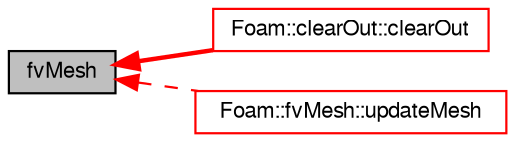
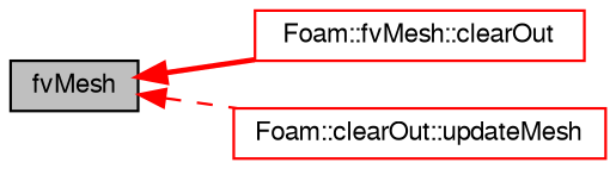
  digraph {
    rankdir=LR
    node [color=red fontname=FreeSans fontsize=10 shape=box]
    edge [color=red dir=back fontname=FreeSans fontsize=10 labelfontname=FreeSans labelfontsize=10]
    n1 [color=black fillcolor=grey75 fontcolor=black height=0.2 label=fvMesh style=filled width=0.4]
-   n2 [height=0.2 label="Foam::clearOut::clearOut" width=0.4]
-   n3 [height=0.2 label="Foam::fvMesh::updateMesh" width=0.4]
+   n2 [height=0.2 label="Foam::fvMesh::clearOut" width=0.4]
+   n3 [height=0.2 label="Foam::clearOut::updateMesh" width=0.4]
    n1 -> n2 [style=bold]
    n1 -> n3 [style=dashed]
  }
